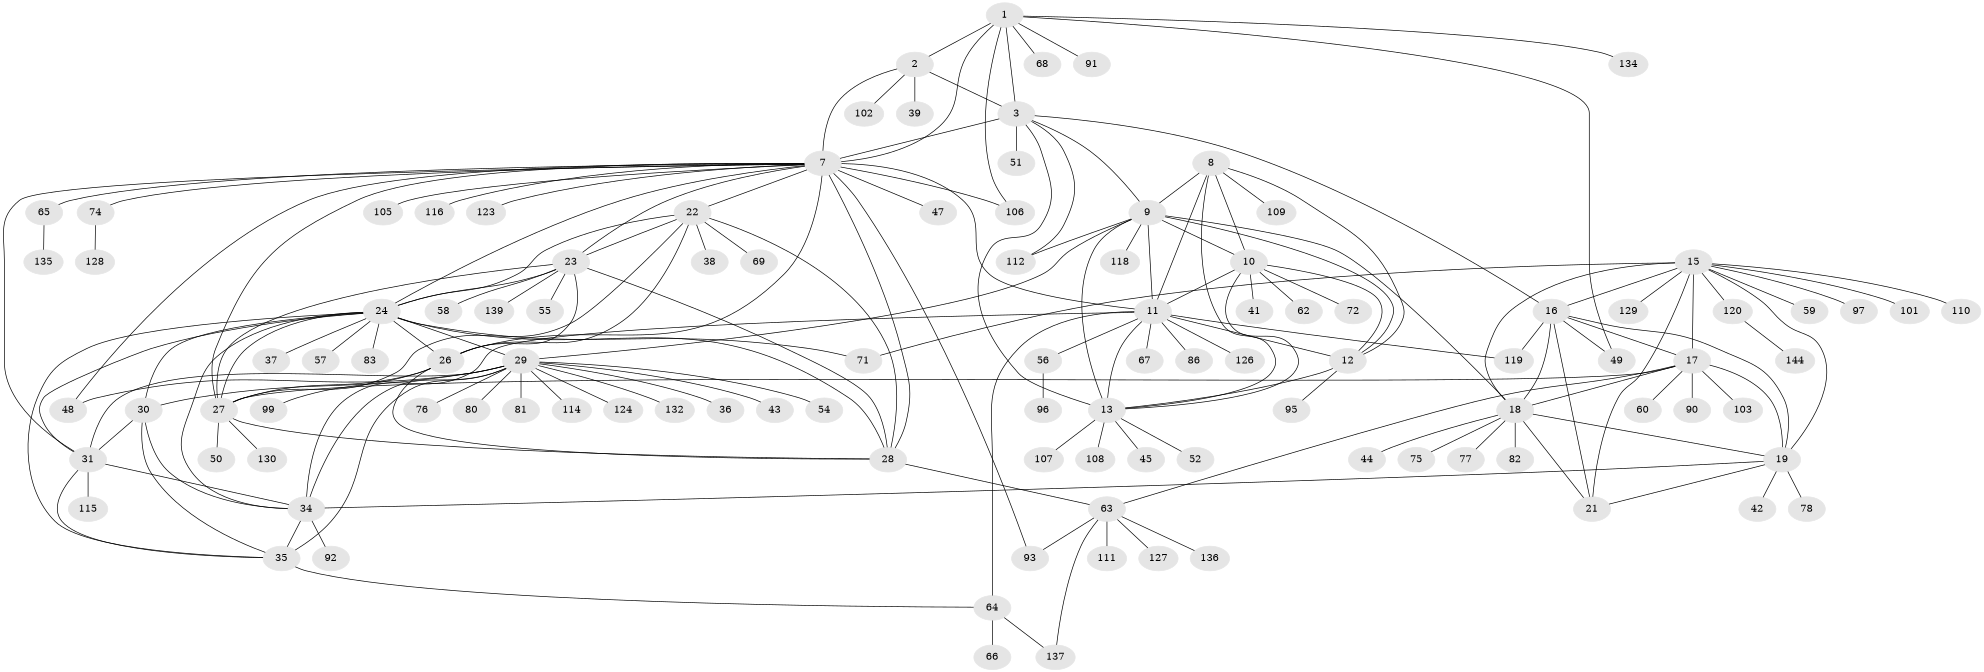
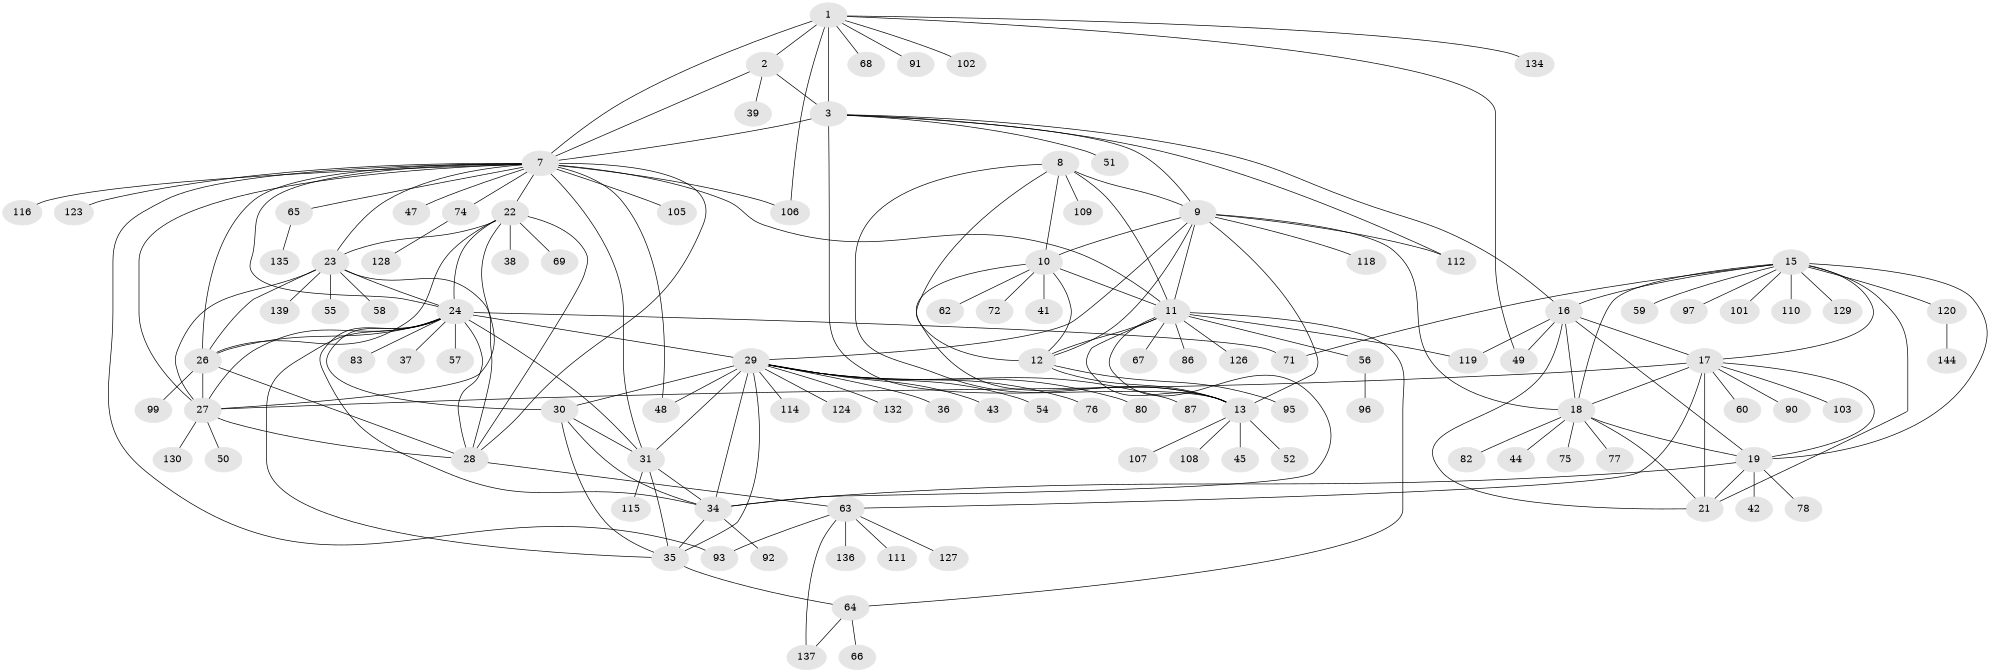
  graph {
    node [color=gray90 style=filled]
    1 [super="+5"]
    2 [super="+6"]
    3 [super="+4"]
    7 [super="+25"]
    49
    68
    91 [super="+133"]
    102
    106 [super="+131"]
    134
    39
    9 [super="+85"]
    13 [super="+138"]
    16
    51
    112
    11 [super="+14"]
    22 [super="+122"]
    23
    24 [super="+32"]
    26 [super="+121"]
    27
    28 [super="+70"]
    31 [super="+73"]
    47
    48
    65
    74 [super="+125"]
    93
    105
    116
    123
    10 [super="+53"]
    12 [super="+84"]
    18 [super="+61"]
    29 [super="+33"]
    118
    45
    52
    107
    108
    119
    17 [super="+20"]
    19 [super="+98"]
    21 [super="+89"]
    34 [super="+94"]
    56
    64
    67
    86
    126
    38
    69
    55
    58
    139
    71
    30 [super="+46"]
    35 [super="+113"]
    37
    57
    83
    99
    50
    130
    63 [super="+104"]
    115
    135
    128
    8 [super="+40"]
    109
    41
    62
    72
    95 [super="+100"]
    44
    75 [super="+117"]
    77
    82
    36
    43
    54
    76 [super="+87"]
    80
-   81
+   81 [label=87]
    114
    124
    132
    92
    96
    137
    66
    15 [super="+88"]
    59
    97
    101
    110
    120
    129
    60
    90
    103
    42 [super="+79"]
    78
    n105 [label=144]
    111
    127
    136
    1 -- 2 [weight=4]
    1 -- 3 [weight=4]
    1 -- 7 [weight=2]
    1 -- 49
    1 -- 68
    1 -- 91
-   2 -- 102
+   1 -- 102
    1 -- 106
    1 -- 134
    2 -- 3 [weight=4]
    2 -- 7 [weight=2]
    2 -- 39
    3 -- 7 [weight=2]
    3 -- 9
    3 -- 13
    3 -- 16
    3 -- 51
    3 -- 112
    7 -- 106
    7 -- 11
    7 -- 22
    7 -- 23
    7 -- 24
    7 -- 26 [weight=2]
    7 -- 27
    7 -- 28
    7 -- 31
    7 -- 47
    7 -- 48
    7 -- 65
    7 -- 74
    7 -- 93
    7 -- 105
    7 -- 116
    7 -- 123
    9 -- 13
    9 -- 112
    9 -- 11 [weight=2]
    9 -- 10
    9 -- 12
    9 -- 18
    9 -- 29
    9 -- 118
    13 -- 45
    13 -- 52
    13 -- 107
    13 -- 108
    16 -- 49
    16 -- 18
    16 -- 119
    16 -- 17 [weight=2]
    16 -- 19
    16 -- 21
    11 -- 13 [weight=2]
    11 -- 12 [weight=2]
    11 -- 119
    11 -- 34
    11 -- 56
    11 -- 64
    11 -- 67
    11 -- 86
    11 -- 126
    22 -- 23
    22 -- 24
    22 -- 26
    22 -- 27
    22 -- 28
    22 -- 38
    22 -- 69
    23 -- 24
    23 -- 26
    23 -- 27
    23 -- 28
    23 -- 55
    23 -- 58
    23 -- 139
    24 -- 26
    24 -- 27
    24 -- 28
    24 -- 31
    24 -- 29 [weight=2]
    24 -- 34
    24 -- 71
    24 -- 30
    24 -- 35
    24 -- 37
    24 -- 57
    24 -- 83
    26 -- 27
    26 -- 28
    26 -- 99
    27 -- 28
    27 -- 50
    27 -- 130
    28 -- 63
    31 -- 34
    31 -- 35
    31 -- 115
    65 -- 135
    74 -- 128
    10 -- 13
    10 -- 11 [weight=2]
    10 -- 12
    10 -- 41
    10 -- 62
    10 -- 72
    12 -- 13
    12 -- 95
    18 -- 19
    18 -- 21
    18 -- 44
    18 -- 75
    18 -- 77
    18 -- 82
    29 -- 31 [weight=2]
    29 -- 48
    29 -- 34 [weight=2]
    29 -- 30 [weight=2]
    29 -- 35 [weight=2]
    29 -- 36
    29 -- 43
    29 -- 54
    29 -- 76
    29 -- 80
    29 -- 81
    29 -- 114
    29 -- 124
    29 -- 132
    17 -- 27
    17 -- 18 [weight=2]
    17 -- 19 [weight=2]
+   17 -- 21 [weight=2]
    17 -- 63
    17 -- 60
    17 -- 90
    17 -- 103
    19 -- 21
    19 -- 34
    19 -- 42
    19 -- 78
    34 -- 35
    34 -- 92
    56 -- 96
    64 -- 137
    64 -- 66
    30 -- 31
    30 -- 34
    30 -- 35
    35 -- 64
    63 -- 93
    63 -- 137
    63 -- 111
    63 -- 127
    63 -- 136
    8 -- 9
    8 -- 13
    8 -- 11 [weight=2]
    8 -- 10
    8 -- 12
    8 -- 109
    15 -- 16
    15 -- 18
    15 -- 17 [weight=2]
    15 -- 19
    15 -- 21
    15 -- 71
    15 -- 59
    15 -- 97
    15 -- 101
    15 -- 110
    15 -- 120
    15 -- 129
    120 -- n105
  }
